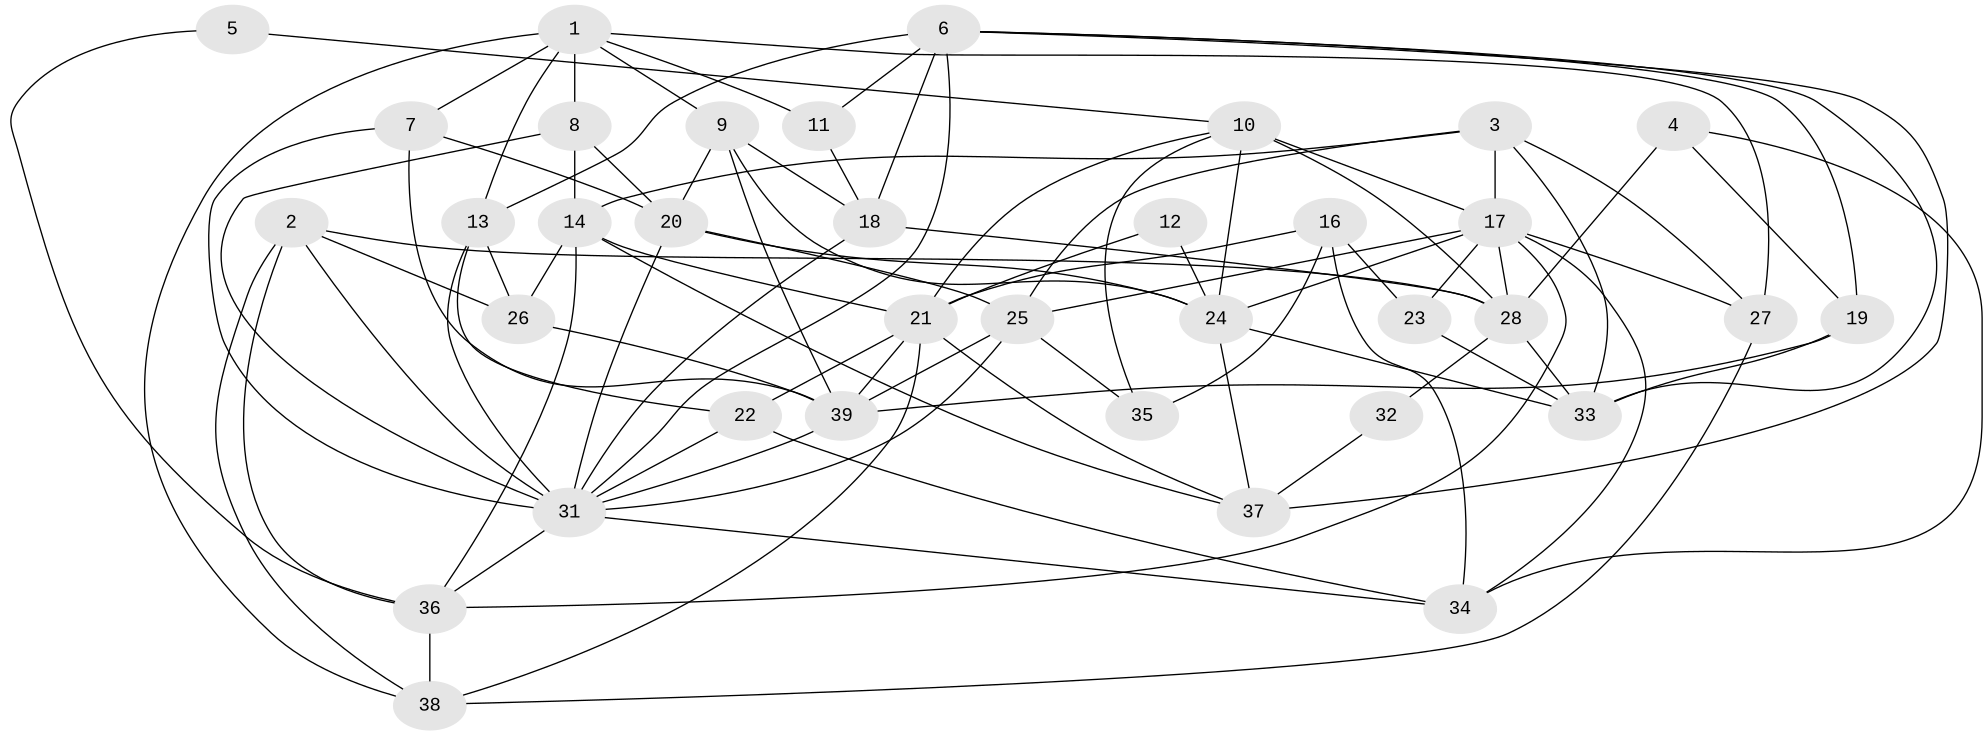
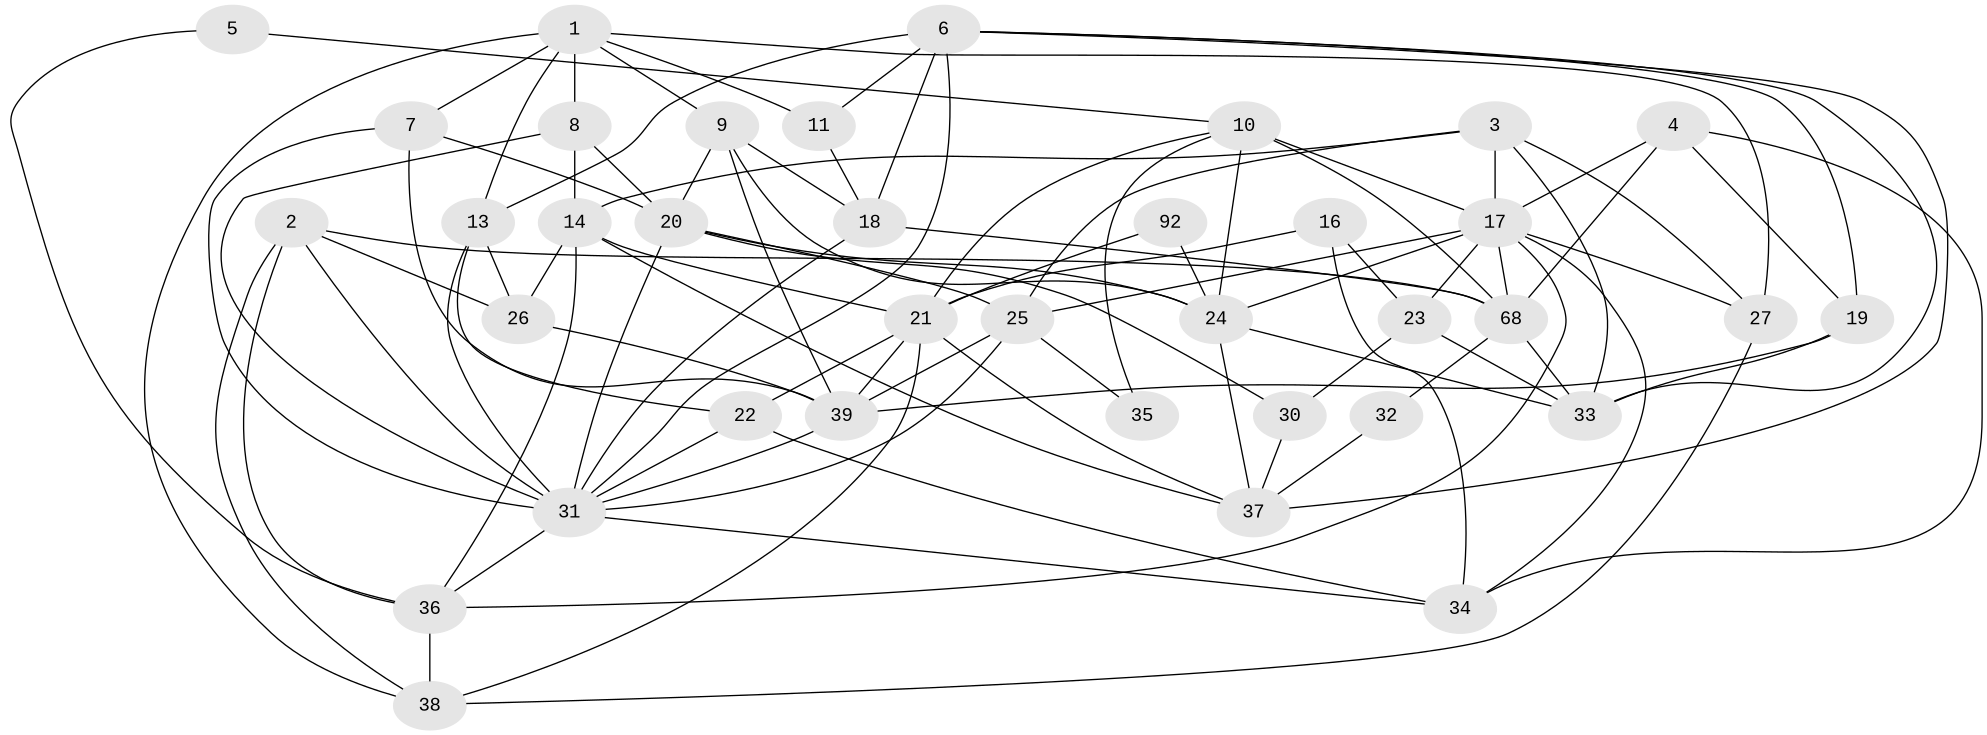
  graph {
    fontname="Liberation Mono"
    node [color=gray90 fontname="Liberation Mono" style=filled]
    edge [fontname="Liberation Mono" weight=1.0]
    1
    7
    8
    9
    11
    13
    27
    38
    31
    20
    n11 [label=39]
    14
    18
    24
    26
    22
    2
-   28
+   28 [label=68]
    36
    33
    32
    34
    3
    17
    25
    37
    21
    23
    35
    4
    19
    5
    10
    6
-   12
+   30
+   12 [label=92]
    16
    1 -- 7
    1 -- 8
    1 -- 9
    1 -- 11
    1 -- 13
    1 -- 27
    1 -- 38
    7 -- 31
    7 -- 20
    7 -- n11
    8 -- 31
    8 -- 20
    8 -- 14 [weight=2.0]
    9 -- 20
    9 -- n11
    9 -- 18
    9 -- 24
    11 -- 18
    13 -- 31
    13 -- 26 [weight=2.0]
    13 -- 22
    27 -- 38
    31 -- 36 [weight=2.0]
    31 -- 34
    20 -- 31
    20 -- 24
    20 -- 25
+   20 -- 30
    n11 -- 31
    14 -- 26
    14 -- 36
    14 -- 37
    14 -- 21
    18 -- 31
    18 -- 28
    24 -- 33
    24 -- 37
    26 -- n11
    22 -- 31
    22 -- 34
    2 -- 38
    2 -- 31
    2 -- 26
    2 -- 28
    2 -- 36
    28 -- 33
    28 -- 32
    36 -- 38 [weight=2.0]
    32 -- 37
    3 -- 27
    3 -- 14
    3 -- 33
    3 -- 17
    3 -- 25
    17 -- 27
    17 -- 24
    17 -- 28
    17 -- 36
    17 -- 34
    17 -- 25
    17 -- 23 [weight=2.0]
    25 -- 31
    25 -- n11
    25 -- 35
    21 -- 38
    21 -- n11
    21 -- 22
    21 -- 37
    23 -- 33
+   23 -- 30
    4 -- 28
    4 -- 34
+   4 -- 17
    4 -- 19
    19 -- n11
    19 -- 33
    5 -- 36
    5 -- 10
    10 -- 24 [weight=2.0]
    10 -- 28
    10 -- 17
    10 -- 21
    10 -- 35
    6 -- 11
    6 -- 13
    6 -- 31
    6 -- 18
    6 -- 33
    6 -- 37
    6 -- 19
+   30 -- 37
    12 -- 24
    12 -- 21
    16 -- 34
    16 -- 21
    16 -- 23
-   16 -- 35
  }
